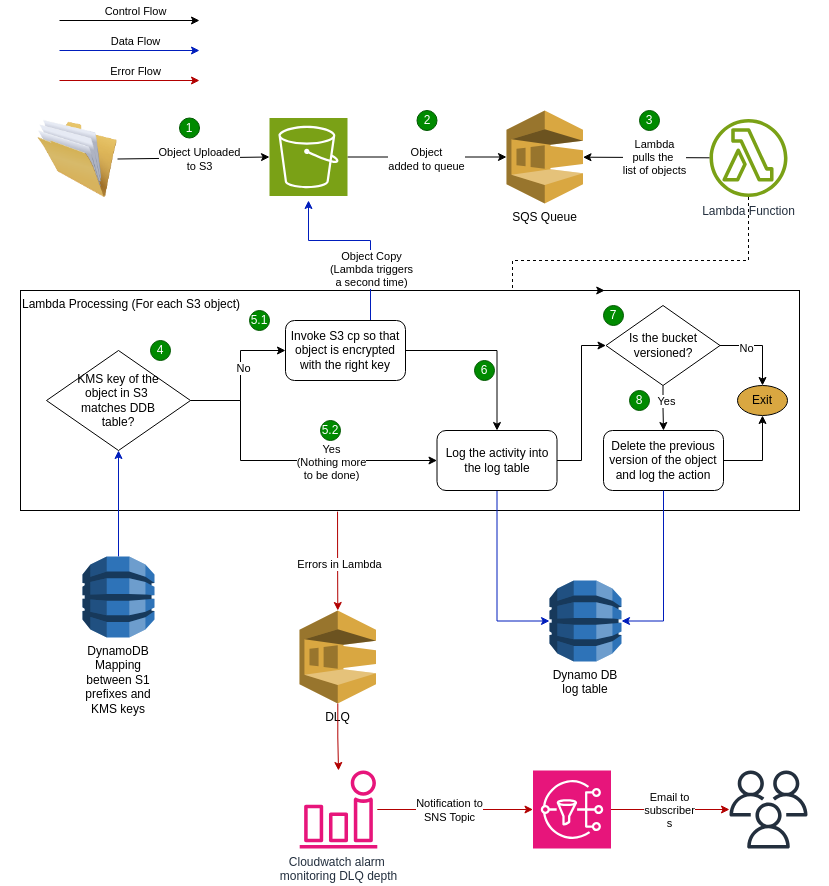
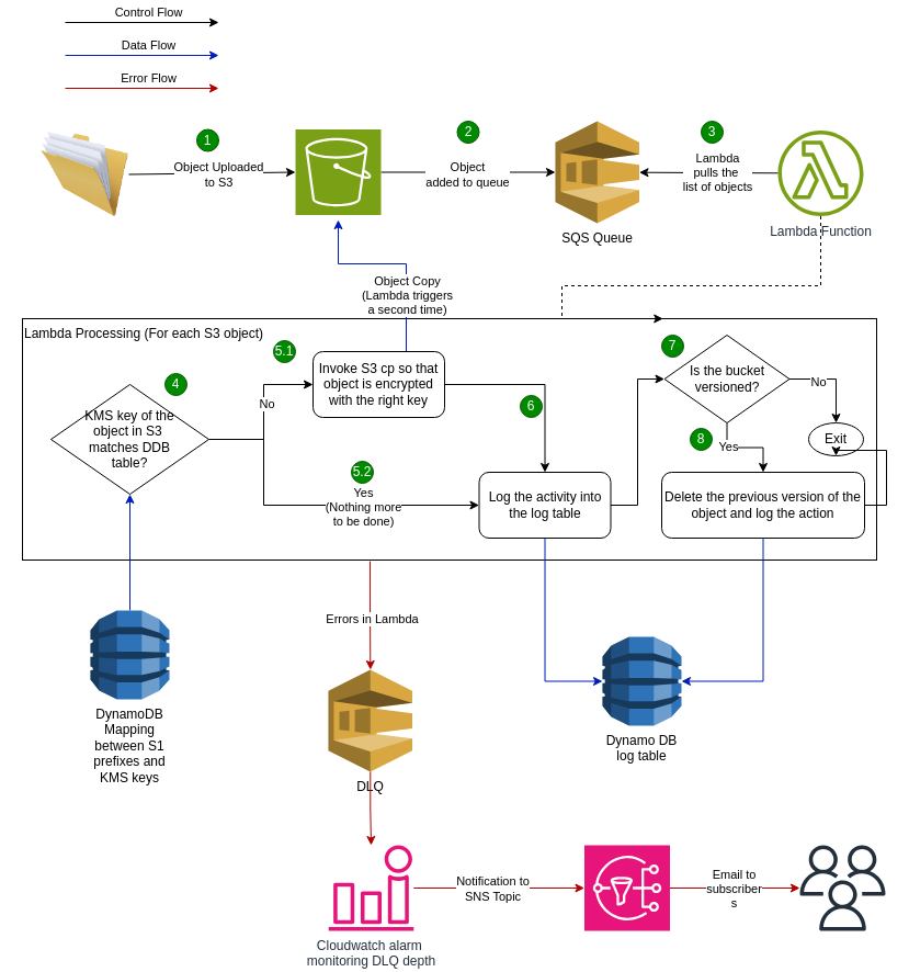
  <mxCell id="0" />
  <mxCell id="1" parent="0" />
  <mxCell id="2" value="" style="edgeStyle=orthogonalEdgeStyle;rounded=0;orthogonalLoop=1;jettySize=auto;html=1;entryX=0;entryY=0.5;entryDx=0;entryDy=0;entryPerimeter=0;" parent="1" source="4" target="8" edge="1"><mxGeometry relative="1" as="geometry"><mxPoint x="406" y="156.5" as="targetPoint" /></mxGeometry></mxCell>
  <mxCell id="3" value="&lt;div&gt;Object&lt;/div&gt;&lt;div&gt;added to queue&lt;/div&gt;" style="edgeLabel;html=1;align=center;verticalAlign=middle;resizable=0;points=[];" parent="2" vertex="1" connectable="0"><mxGeometry x="-0.216" y="-2" relative="1" as="geometry"><mxPoint x="16" as="offset" /></mxGeometry></mxCell>
  <mxCell id="4" value="" style="sketch=0;points=[[0,0,0],[0.25,0,0],[0.5,0,0],[0.75,0,0],[1,0,0],[0,1,0],[0.25,1,0],[0.5,1,0],[0.75,1,0],[1,1,0],[0,0.25,0],[0,0.5,0],[0,0.75,0],[1,0.25,0],[1,0.5,0],[1,0.75,0]];outlineConnect=0;fontColor=#232F3E;fillColor=#7AA116;strokeColor=#ffffff;dashed=0;verticalLabelPosition=bottom;verticalAlign=top;align=center;html=1;fontSize=12;fontStyle=0;aspect=fixed;shape=mxgraph.aws4.resourceIcon;resIcon=mxgraph.aws4.s3;" parent="1" vertex="1"><mxGeometry x="269" y="117.5" width="78" height="78" as="geometry" /></mxCell>
  <mxCell id="5" value="" style="image;html=1;image=img/lib/clip_art/general/Full_Folder_128x128.png" parent="1" vertex="1"><mxGeometry x="37" y="118.5" width="80" height="80" as="geometry" /></mxCell>
  <mxCell id="6" value="" style="endArrow=classic;html=1;rounded=0;exitX=1;exitY=0.5;exitDx=0;exitDy=0;entryX=0;entryY=0.5;entryDx=0;entryDy=0;entryPerimeter=0;" parent="1" source="5" target="4" edge="1"><mxGeometry width="50" height="50" relative="1" as="geometry"><mxPoint x="409" y="187.5" as="sourcePoint" /><mxPoint x="459" y="137.5" as="targetPoint" /></mxGeometry></mxCell>
  <mxCell id="7" value="&lt;div&gt;Object Uploaded&lt;/div&gt;&lt;div&gt;to S3&lt;/div&gt;" style="edgeLabel;html=1;align=center;verticalAlign=middle;resizable=0;points=[];" parent="6" vertex="1" connectable="0"><mxGeometry x="0.06" y="-1" relative="1" as="geometry"><mxPoint as="offset" /></mxGeometry></mxCell>
  <mxCell id="8" value="SQS Queue" style="outlineConnect=0;dashed=0;verticalLabelPosition=bottom;verticalAlign=top;align=center;html=1;shape=mxgraph.aws3.sqs;fillColor=#D9A741;gradientColor=none;" parent="1" vertex="1"><mxGeometry x="506" y="110" width="76.5" height="93" as="geometry" /></mxCell>
  <mxCell id="9" style="edgeStyle=orthogonalEdgeStyle;rounded=0;orthogonalLoop=1;jettySize=auto;html=1;entryX=0.75;entryY=0;entryDx=0;entryDy=0;dashed=1;" parent="1" source="10" target="16" edge="1"><mxGeometry relative="1" as="geometry"><Array as="points"><mxPoint x="748" y="260" /><mxPoint x="512" y="260" /><mxPoint x="512" y="290" /></Array></mxGeometry></mxCell>
  <mxCell id="10" value="Lambda Function" style="sketch=0;outlineConnect=0;fontColor=#232F3E;gradientColor=none;fillColor=#7AA116;strokeColor=none;dashed=0;verticalLabelPosition=bottom;verticalAlign=top;align=center;html=1;fontSize=12;fontStyle=0;aspect=fixed;pointerEvents=1;shape=mxgraph.aws4.lambda_function;" parent="1" vertex="1"><mxGeometry x="709" y="118.5" width="78" height="78" as="geometry" /></mxCell>
  <mxCell id="11" value="" style="endArrow=classic;html=1;rounded=0;" parent="1" source="10" target="8" edge="1"><mxGeometry width="50" height="50" relative="1" as="geometry"><mxPoint x="429" y="187.5" as="sourcePoint" /><mxPoint x="599" y="57.5" as="targetPoint" /></mxGeometry></mxCell>
  <mxCell id="12" value="&lt;div&gt;Lambda&lt;/div&gt;&lt;div&gt;pulls the&amp;nbsp;&lt;/div&gt;&lt;div&gt;list of objects&lt;/div&gt;" style="edgeLabel;html=1;align=center;verticalAlign=middle;resizable=0;points=[];" parent="11" vertex="1" connectable="0"><mxGeometry x="0.243" y="2" relative="1" as="geometry"><mxPoint x="24" y="-2" as="offset" /></mxGeometry></mxCell>
  <mxCell id="13" value="1" style="ellipse;whiteSpace=wrap;html=1;aspect=fixed;fillColor=#008a00;strokeColor=#005700;fontColor=#ffffff;" parent="1" vertex="1"><mxGeometry x="179" y="117.5" width="20" height="20" as="geometry" /></mxCell>
  <mxCell id="14" value="" style="edgeStyle=orthogonalEdgeStyle;rounded=0;orthogonalLoop=1;jettySize=auto;html=1;fillColor=#e51400;strokeColor=#B20000;exitX=0.407;exitY=1.005;exitDx=0;exitDy=0;exitPerimeter=0;" edge="1" parent="1" source="16" target="52"><mxGeometry relative="1" as="geometry" /></mxCell>
  <mxCell id="15" value="Errors in Lambda" style="edgeLabel;html=1;align=center;verticalAlign=middle;resizable=0;points=[];" vertex="1" connectable="0" parent="14"><mxGeometry x="0.074" y="1" relative="1" as="geometry"><mxPoint as="offset" /></mxGeometry></mxCell>
  <mxCell id="16" value="Lambda Processing (For each S3 object)" style="rounded=0;whiteSpace=wrap;html=1;align=left;verticalAlign=top;fillColor=none;" parent="1" vertex="1"><mxGeometry x="20" y="290" width="779" height="220" as="geometry" /></mxCell>
  <mxCell id="17" value="2" style="ellipse;whiteSpace=wrap;html=1;aspect=fixed;fillColor=#008a00;strokeColor=#005700;fontColor=#ffffff;" parent="1" vertex="1"><mxGeometry x="416.5" y="110" width="20" height="20" as="geometry" /></mxCell>
  <mxCell id="18" value="3" style="ellipse;whiteSpace=wrap;html=1;aspect=fixed;fillColor=#008a00;strokeColor=#005700;fontColor=#ffffff;" parent="1" vertex="1"><mxGeometry x="639" y="110" width="20" height="20" as="geometry" /></mxCell>
  <mxCell id="19" value="" style="edgeStyle=orthogonalEdgeStyle;rounded=0;orthogonalLoop=1;jettySize=auto;html=1;strokeColor=#001DBC;fillColor=#0050ef;" parent="1" source="20" target="25" edge="1"><mxGeometry relative="1" as="geometry" /></mxCell>
  <mxCell id="20" value="&lt;div&gt;DynamoDB&lt;/div&gt;&lt;div&gt;Mapping between S1 prefixes and KMS keys&lt;/div&gt;" style="outlineConnect=0;dashed=0;verticalLabelPosition=bottom;verticalAlign=top;align=center;html=1;shape=mxgraph.aws3.dynamo_db;fillColor=#2E73B8;gradientColor=none;whiteSpace=wrap;" parent="1" vertex="1"><mxGeometry x="82" y="556" width="72" height="81" as="geometry" /></mxCell>
  <mxCell id="21" value="" style="edgeStyle=orthogonalEdgeStyle;rounded=0;orthogonalLoop=1;jettySize=auto;html=1;" parent="1" source="25" target="27" edge="1"><mxGeometry relative="1" as="geometry"><Array as="points"><mxPoint x="240" y="400" /><mxPoint x="240" y="460" /></Array></mxGeometry></mxCell>
  <mxCell id="22" value="&lt;div&gt;Yes&lt;/div&gt;&lt;div&gt;(Nothing more&lt;/div&gt;&lt;div&gt;to be done)&lt;br&gt;&lt;/div&gt;" style="edgeLabel;html=1;align=center;verticalAlign=middle;resizable=0;points=[];" parent="21" vertex="1" connectable="0"><mxGeometry x="-0.444" y="2" relative="1" as="geometry"><mxPoint x="88" y="26" as="offset" /></mxGeometry></mxCell>
  <mxCell id="23" value="" style="edgeStyle=orthogonalEdgeStyle;rounded=0;orthogonalLoop=1;jettySize=auto;html=1;" parent="1" source="25" target="31" edge="1"><mxGeometry relative="1" as="geometry"><mxPoint x="282" y="350" as="targetPoint" /><Array as="points"><mxPoint x="240" y="400" /><mxPoint x="240" y="350" /></Array></mxGeometry></mxCell>
  <mxCell id="24" value="No" style="edgeLabel;html=1;align=center;verticalAlign=middle;resizable=0;points=[];" parent="23" vertex="1" connectable="0"><mxGeometry x="0.145" y="-2" relative="1" as="geometry"><mxPoint as="offset" /></mxGeometry></mxCell>
  <mxCell id="25" value="&lt;div&gt;KMS key of the&lt;/div&gt;&lt;div&gt;object in S3&amp;nbsp;&lt;/div&gt;&lt;div&gt;matches DDB&lt;/div&gt;&lt;div&gt;table?&lt;/div&gt;" style="rhombus;whiteSpace=wrap;html=1;" parent="1" vertex="1"><mxGeometry x="46" y="350" width="144" height="100" as="geometry" /></mxCell>
  <mxCell id="26" value="" style="edgeStyle=orthogonalEdgeStyle;rounded=0;orthogonalLoop=1;jettySize=auto;html=1;strokeColor=#001DBC;fillColor=#0050ef;entryX=0;entryY=0.5;entryDx=0;entryDy=0;entryPerimeter=0;" parent="1" source="27" target="35" edge="1"><mxGeometry relative="1" as="geometry"><mxPoint x="670" y="460" as="targetPoint" /></mxGeometry></mxCell>
  <mxCell id="27" value="&lt;div&gt;Log the activity into the log table&lt;/div&gt;" style="rounded=1;whiteSpace=wrap;html=1;" parent="1" vertex="1"><mxGeometry x="436.5" y="430" width="120" height="60" as="geometry" /></mxCell>
  <mxCell id="28" value="" style="edgeStyle=orthogonalEdgeStyle;rounded=0;orthogonalLoop=1;jettySize=auto;html=1;entryX=0.5;entryY=0;entryDx=0;entryDy=0;" parent="1" source="31" target="27" edge="1"><mxGeometry relative="1" as="geometry"><mxPoint x="482" y="350" as="targetPoint" /></mxGeometry></mxCell>
  <mxCell id="29" value="" style="edgeStyle=orthogonalEdgeStyle;rounded=0;orthogonalLoop=1;jettySize=auto;html=1;exitX=0.5;exitY=0;exitDx=0;exitDy=0;strokeColor=#001DBC;fillColor=#0050ef;" parent="1" source="31" edge="1"><mxGeometry relative="1" as="geometry"><mxPoint x="308" y="200" as="targetPoint" /><Array as="points"><mxPoint x="370" y="240" /><mxPoint x="308" y="240" /></Array></mxGeometry></mxCell>
  <mxCell id="30" value="&lt;div&gt;Object Copy&lt;/div&gt;&lt;div&gt;(Lambda triggers&lt;/div&gt;&lt;div&gt;a second time)&lt;/div&gt;" style="edgeLabel;html=1;align=center;verticalAlign=middle;resizable=0;points=[];" parent="29" vertex="1" connectable="0"><mxGeometry x="-0.421" y="-2" relative="1" as="geometry"><mxPoint x="-2" y="-17" as="offset" /></mxGeometry></mxCell>
  <mxCell id="31" value="Invoke S3 cp so that object is encrypted with the right key" style="rounded=1;whiteSpace=wrap;html=1;" parent="1" vertex="1"><mxGeometry x="285" y="320" width="120" height="60" as="geometry" /></mxCell>
  <mxCell id="32" value="4" style="ellipse;whiteSpace=wrap;html=1;aspect=fixed;fillColor=#008a00;strokeColor=#005700;fontColor=#ffffff;" parent="1" vertex="1"><mxGeometry x="150" y="340" width="20" height="20" as="geometry" /></mxCell>
  <mxCell id="33" value="5.1" style="ellipse;whiteSpace=wrap;html=1;aspect=fixed;fillColor=#008a00;strokeColor=#005700;fontColor=#ffffff;" parent="1" vertex="1"><mxGeometry x="249" y="310" width="20" height="20" as="geometry" /></mxCell>
  <mxCell id="34" value="5.2" style="ellipse;whiteSpace=wrap;html=1;aspect=fixed;fillColor=#008a00;strokeColor=#005700;fontColor=#ffffff;" parent="1" vertex="1"><mxGeometry x="320" y="420" width="20" height="20" as="geometry" /></mxCell>
  <mxCell id="35" value="Dynamo DB log table" style="outlineConnect=0;dashed=0;verticalLabelPosition=bottom;verticalAlign=top;align=center;html=1;shape=mxgraph.aws3.dynamo_db;fillColor=#2E73B8;gradientColor=none;whiteSpace=wrap;" parent="1" vertex="1"><mxGeometry x="549" y="580" width="72" height="81" as="geometry" /></mxCell>
  <mxCell id="36" value="6" style="ellipse;whiteSpace=wrap;html=1;aspect=fixed;fillColor=#008a00;strokeColor=#005700;fontColor=#ffffff;" parent="1" vertex="1"><mxGeometry x="474" y="360" width="20" height="20" as="geometry" /></mxCell>
  <mxCell id="37" value="" style="edgeStyle=orthogonalEdgeStyle;rounded=0;orthogonalLoop=1;jettySize=auto;html=1;" parent="1" source="39" target="41" edge="1"><mxGeometry relative="1" as="geometry" /></mxCell>
  <mxCell id="38" value="Yes" style="edgeLabel;html=1;align=center;verticalAlign=middle;resizable=0;points=[];" parent="37" vertex="1" connectable="0"><mxGeometry x="-0.41" y="3" relative="1" as="geometry"><mxPoint y="2" as="offset" /></mxGeometry></mxCell>
  <mxCell id="39" value="&lt;div&gt;Is the bucket versioned?&lt;/div&gt;" style="rhombus;whiteSpace=wrap;html=1;" parent="1" vertex="1"><mxGeometry x="605.5" y="305" width="114" height="80" as="geometry" /></mxCell>
  <mxCell id="40" value="" style="edgeStyle=orthogonalEdgeStyle;rounded=0;orthogonalLoop=1;jettySize=auto;html=1;entryX=0;entryY=0.5;entryDx=0;entryDy=0;exitX=1;exitY=0.5;exitDx=0;exitDy=0;" parent="1" source="27" target="39" edge="1"><mxGeometry relative="1" as="geometry"><mxPoint x="507" y="440" as="targetPoint" /><mxPoint x="440" y="360" as="sourcePoint" /></mxGeometry></mxCell>
- <mxCell id="41" value="&lt;div&gt;Delete the previous version of the object and log the action&lt;/div&gt;" style="rounded=1;whiteSpace=wrap;html=1;" parent="1" vertex="1"><mxGeometry x="603" y="430" width="120" height="60" as="geometry" /></mxCell>
+ <mxCell id="41" value="&lt;div&gt;Delete the previous version of the object and log the action&lt;/div&gt;" style="rounded=1;whiteSpace=wrap;html=1;" parent="1" vertex="1"><mxGeometry x="603" y="430" width="185" height="60" as="geometry" /></mxCell>
  <mxCell id="42" value="" style="edgeStyle=orthogonalEdgeStyle;rounded=0;orthogonalLoop=1;jettySize=auto;html=1;strokeColor=#001DBC;exitX=0.5;exitY=1;exitDx=0;exitDy=0;entryX=1;entryY=0.5;entryDx=0;entryDy=0;entryPerimeter=0;fillColor=#0050ef;" parent="1" source="41" target="35" edge="1"><mxGeometry relative="1" as="geometry"><mxPoint x="507" y="566" as="targetPoint" /><mxPoint x="507" y="500" as="sourcePoint" /></mxGeometry></mxCell>
- <mxCell id="43" value="Exit" style="ellipse;whiteSpace=wrap;html=1;fillColor=#d9a741;" parent="1" vertex="1"><mxGeometry x="737" y="385" width="50" height="30" as="geometry" /></mxCell>
+ <mxCell id="43" value="Exit" style="ellipse;whiteSpace=wrap;html=1;" parent="1" vertex="1"><mxGeometry x="737" y="385" width="50" height="30" as="geometry" /></mxCell>
  <mxCell id="44" value="" style="edgeStyle=orthogonalEdgeStyle;rounded=0;orthogonalLoop=1;jettySize=auto;html=1;entryX=0.5;entryY=0;entryDx=0;entryDy=0;exitX=1;exitY=0.5;exitDx=0;exitDy=0;" parent="1" source="39" target="43" edge="1"><mxGeometry relative="1" as="geometry"><mxPoint x="616" y="370" as="targetPoint" /><mxPoint x="567" y="470" as="sourcePoint" /></mxGeometry></mxCell>
  <mxCell id="45" value="No" style="edgeLabel;html=1;align=center;verticalAlign=middle;resizable=0;points=[];" parent="44" vertex="1" connectable="0"><mxGeometry x="-0.393" y="-2" relative="1" as="geometry"><mxPoint x="1" as="offset" /></mxGeometry></mxCell>
  <mxCell id="46" value="" style="edgeStyle=orthogonalEdgeStyle;rounded=0;orthogonalLoop=1;jettySize=auto;html=1;entryX=0.5;entryY=1;entryDx=0;entryDy=0;exitX=1;exitY=0.5;exitDx=0;exitDy=0;" parent="1" source="41" target="43" edge="1"><mxGeometry relative="1" as="geometry"><mxPoint x="772" y="395" as="targetPoint" /><mxPoint x="730" y="370" as="sourcePoint" /></mxGeometry></mxCell>
  <mxCell id="47" value="7" style="ellipse;whiteSpace=wrap;html=1;aspect=fixed;fillColor=#008a00;strokeColor=#005700;fontColor=#ffffff;" parent="1" vertex="1"><mxGeometry x="603" y="305" width="20" height="20" as="geometry" /></mxCell>
  <mxCell id="48" value="8" style="ellipse;whiteSpace=wrap;html=1;aspect=fixed;fillColor=#008a00;strokeColor=#005700;fontColor=#ffffff;" parent="1" vertex="1"><mxGeometry x="629" y="390" width="20" height="20" as="geometry" /></mxCell>
  <mxCell id="49" value="" style="edgeStyle=orthogonalEdgeStyle;rounded=0;orthogonalLoop=1;jettySize=auto;html=1;fillColor=#e51400;strokeColor=#B20000;" edge="1" parent="1" source="51" target="57"><mxGeometry relative="1" as="geometry" /></mxCell>
  <mxCell id="50" value="&lt;div&gt;Email to&lt;/div&gt;&lt;div&gt;subscriber&lt;/div&gt;s" style="edgeLabel;html=1;align=center;verticalAlign=middle;resizable=0;points=[];" vertex="1" connectable="0" parent="49"><mxGeometry x="-0.015" relative="1" as="geometry"><mxPoint as="offset" /></mxGeometry></mxCell>
  <mxCell id="51" value="" style="sketch=0;points=[[0,0,0],[0.25,0,0],[0.5,0,0],[0.75,0,0],[1,0,0],[0,1,0],[0.25,1,0],[0.5,1,0],[0.75,1,0],[1,1,0],[0,0.25,0],[0,0.5,0],[0,0.75,0],[1,0.25,0],[1,0.5,0],[1,0.75,0]];outlineConnect=0;fontColor=#232F3E;fillColor=#E7157B;strokeColor=#ffffff;dashed=0;verticalLabelPosition=bottom;verticalAlign=top;align=center;html=1;fontSize=12;fontStyle=0;aspect=fixed;shape=mxgraph.aws4.resourceIcon;resIcon=mxgraph.aws4.sns;" vertex="1" parent="1"><mxGeometry x="532.5" y="770" width="78" height="78" as="geometry" /></mxCell>
  <mxCell id="52" value="DLQ" style="outlineConnect=0;dashed=0;verticalLabelPosition=bottom;verticalAlign=top;align=center;html=1;shape=mxgraph.aws3.sqs;fillColor=#D9A741;gradientColor=none;" vertex="1" parent="1"><mxGeometry x="299" y="610" width="76.5" height="93" as="geometry" /></mxCell>
  <mxCell id="53" value="" style="edgeStyle=orthogonalEdgeStyle;rounded=0;orthogonalLoop=1;jettySize=auto;html=1;fillColor=#e51400;strokeColor=#B20000;" edge="1" parent="1" source="52" target="56"><mxGeometry relative="1" as="geometry" /></mxCell>
  <mxCell id="54" value="" style="edgeStyle=orthogonalEdgeStyle;rounded=0;orthogonalLoop=1;jettySize=auto;html=1;fillColor=#e51400;strokeColor=#B20000;" edge="1" parent="1" source="56" target="51"><mxGeometry relative="1" as="geometry" /></mxCell>
  <mxCell id="55" value="&lt;div&gt;Notification to&lt;/div&gt;&lt;div&gt;SNS Topic&lt;/div&gt;" style="edgeLabel;html=1;align=center;verticalAlign=middle;resizable=0;points=[];" vertex="1" connectable="0" parent="54"><mxGeometry x="0.198" y="-2" relative="1" as="geometry"><mxPoint x="-21" y="-2" as="offset" /></mxGeometry></mxCell>
  <mxCell id="56" value="&lt;div&gt;Cloudwatch alarm&amp;nbsp;&lt;/div&gt;&lt;div&gt;monitoring DLQ depth&lt;/div&gt;" style="sketch=0;outlineConnect=0;fontColor=#232F3E;gradientColor=none;fillColor=#E7157B;strokeColor=none;dashed=0;verticalLabelPosition=bottom;verticalAlign=top;align=center;html=1;fontSize=12;fontStyle=0;aspect=fixed;pointerEvents=1;shape=mxgraph.aws4.alarm;" vertex="1" parent="1"><mxGeometry x="299" y="770" width="78" height="78" as="geometry" /></mxCell>
  <mxCell id="57" value="" style="sketch=0;outlineConnect=0;fontColor=#232F3E;gradientColor=none;fillColor=#232F3D;strokeColor=none;dashed=0;verticalLabelPosition=bottom;verticalAlign=top;align=center;html=1;fontSize=12;fontStyle=0;aspect=fixed;pointerEvents=1;shape=mxgraph.aws4.users;" vertex="1" parent="1"><mxGeometry x="729" y="770" width="78" height="78" as="geometry" /></mxCell>
  <mxCell id="58" value="" style="edgeStyle=orthogonalEdgeStyle;rounded=0;orthogonalLoop=1;jettySize=auto;html=1;" edge="1" parent="1"><mxGeometry relative="1" as="geometry"><mxPoint x="199" y="20" as="targetPoint" /><mxPoint x="59" y="20" as="sourcePoint" /></mxGeometry></mxCell>
  <mxCell id="59" value="&lt;div&gt;Control Flow&lt;/div&gt;" style="edgeLabel;html=1;align=center;verticalAlign=middle;resizable=0;points=[];" vertex="1" connectable="0" parent="58"><mxGeometry x="-0.216" y="-2" relative="1" as="geometry"><mxPoint x="20" y="-12" as="offset" /></mxGeometry></mxCell>
  <mxCell id="60" value="" style="edgeStyle=orthogonalEdgeStyle;rounded=0;orthogonalLoop=1;jettySize=auto;html=1;strokeColor=#001DBC;fillColor=#0050ef;" edge="1" parent="1"><mxGeometry relative="1" as="geometry"><mxPoint x="199" y="50" as="targetPoint" /><mxPoint x="59" y="50" as="sourcePoint" /></mxGeometry></mxCell>
  <mxCell id="61" value="&lt;div&gt;Data Flow&lt;/div&gt;" style="edgeLabel;html=1;align=center;verticalAlign=middle;resizable=0;points=[];" vertex="1" connectable="0" parent="60"><mxGeometry x="-0.216" y="-2" relative="1" as="geometry"><mxPoint x="20" y="-12" as="offset" /></mxGeometry></mxCell>
  <mxCell id="62" value="" style="edgeStyle=orthogonalEdgeStyle;rounded=0;orthogonalLoop=1;jettySize=auto;html=1;strokeColor=#B20000;fillColor=#e51400;" edge="1" parent="1"><mxGeometry relative="1" as="geometry"><mxPoint x="199" y="80" as="targetPoint" /><mxPoint x="59" y="80" as="sourcePoint" /></mxGeometry></mxCell>
  <mxCell id="63" value="Error Flow" style="edgeLabel;html=1;align=center;verticalAlign=middle;resizable=0;points=[];" vertex="1" connectable="0" parent="62"><mxGeometry x="-0.216" y="-2" relative="1" as="geometry"><mxPoint x="20" y="-12" as="offset" /></mxGeometry></mxCell>
